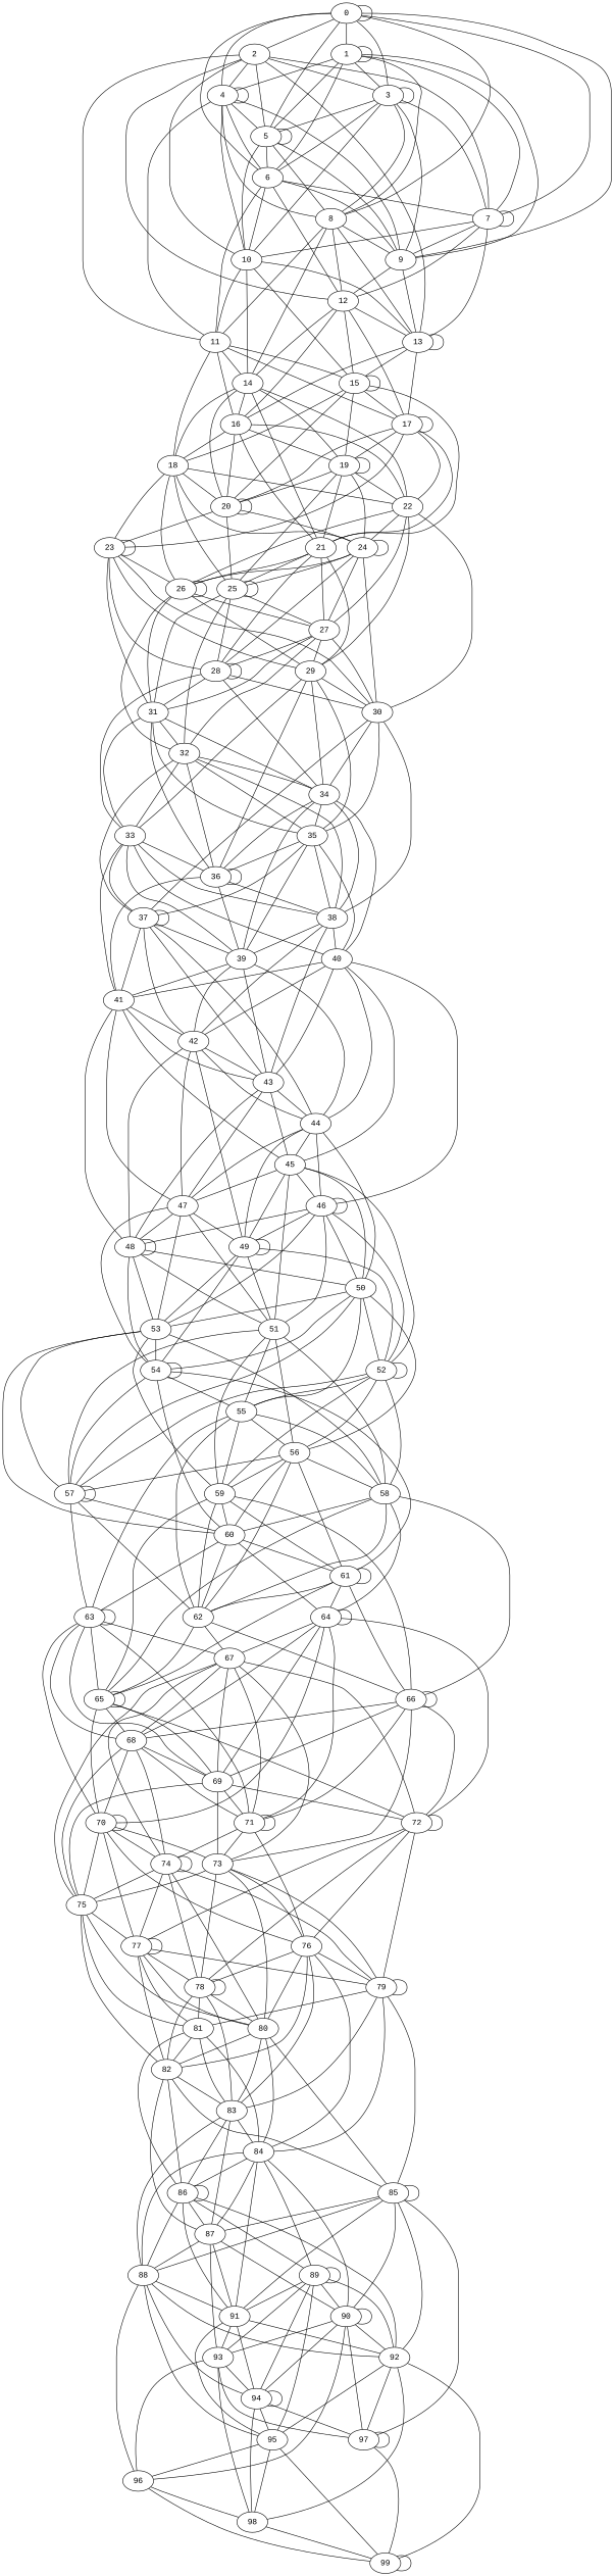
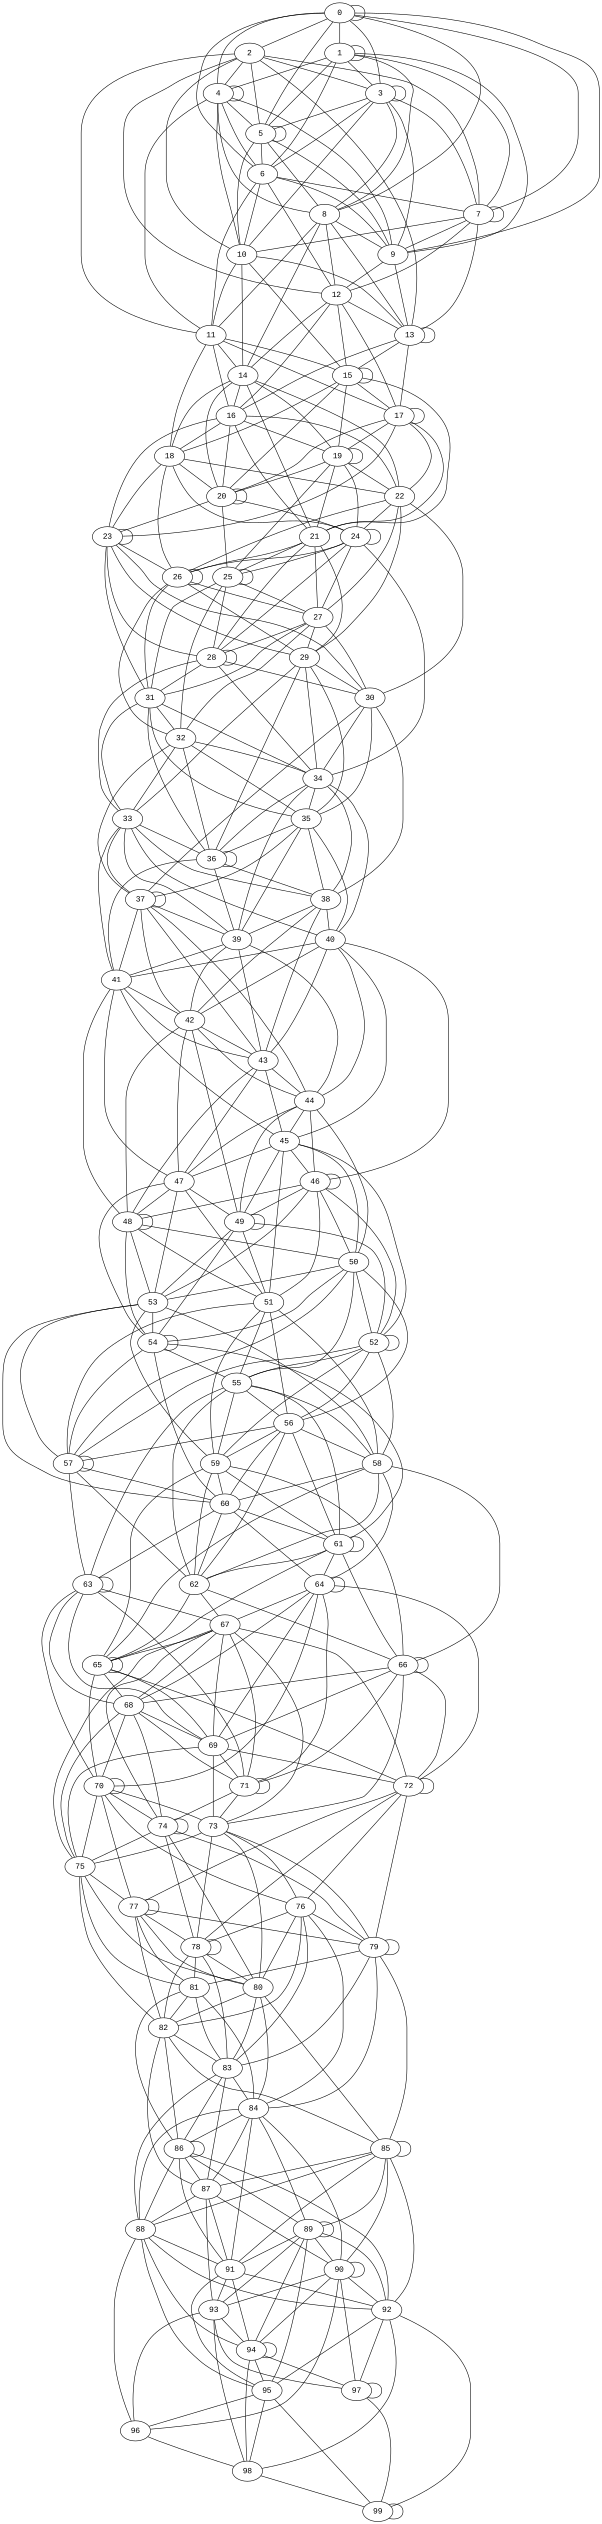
  strict graph {
    fontname="Liberation Mono"
    node [fontname="Liberation Mono"]
    edge [fontname="Liberation Mono"]
    0
    1
    2
    3
    4
    5
    6
    7
    8
    9
    10
    11
    12
    13
    14
    15
    16
    17
    18
    19
    20
    21
    22
    23
    24
    25
    26
    27
    28
    29
    30
    31
    32
    33
    34
    35
    36
    37
    38
    39
    40
    41
    42
    43
    44
    45
    46
    47
    48
    49
    50
    51
    52
    53
    54
    55
    56
    57
    58
    59
    60
    61
    62
    63
    64
    65
    66
    67
    68
    69
    70
    71
    72
    73
    74
    75
    76
    77
    78
    79
    80
    81
    82
    83
    84
    85
    86
    87
    88
    89
    90
    91
    92
    93
    94
    95
    96
    97
    98
    99
    0 -- 0
    0 -- 1
    0 -- 2
    0 -- 3
    0 -- 4
    0 -- 5
    0 -- 6
    0 -- 7
    0 -- 8
    0 -- 9
    1 -- 1
    1 -- 3
    1 -- 4
    1 -- 5
    1 -- 6
    1 -- 7
    1 -- 8
    1 -- 9
    2 -- 3
    2 -- 4
    2 -- 5
    2 -- 7
    2 -- 10
    2 -- 11
    2 -- 12
    2 -- 13
    3 -- 3
    3 -- 5
    3 -- 6
    3 -- 7
    3 -- 8
    3 -- 9
    3 -- 10
    4 -- 4
    4 -- 5
    4 -- 6
    4 -- 8
    4 -- 9
    4 -- 10
    4 -- 11
    5 -- 5
    5 -- 6
    5 -- 8
    5 -- 9
    5 -- 10
    6 -- 7
    6 -- 9
    6 -- 10
    6 -- 11
    6 -- 12
    7 -- 7
    7 -- 9
    7 -- 10
    7 -- 12
    7 -- 13
    8 -- 9
    8 -- 11
    8 -- 12
    8 -- 13
    8 -- 14
    9 -- 12
    9 -- 13
    10 -- 11
    10 -- 13
    10 -- 14
    10 -- 15
    11 -- 14
    11 -- 15
    11 -- 16
    11 -- 17
    11 -- 18
    12 -- 13
    12 -- 14
    12 -- 15
    12 -- 16
    12 -- 17
    13 -- 13
    13 -- 15
    13 -- 16
    13 -- 17
    14 -- 16
    14 -- 18
    14 -- 19
    14 -- 20
    14 -- 21
    14 -- 22
    15 -- 15
    15 -- 17
    15 -- 18
    15 -- 19
    15 -- 20
    15 -- 21
    16 -- 18
    16 -- 19
    16 -- 20
    16 -- 21
    16 -- 22
+   16 -- 23
    17 -- 17
    17 -- 19
    17 -- 20
    17 -- 21
    17 -- 22
    17 -- 23
    18 -- 20
    18 -- 22
    18 -- 23
    18 -- 24
-   18 -- 25
    18 -- 26
    19 -- 19
    19 -- 20
    19 -- 21
    19 -- 22
    19 -- 24
    19 -- 25
    20 -- 20
    20 -- 23
    20 -- 24
    20 -- 25
    21 -- 25
    21 -- 26
    21 -- 27
    21 -- 28
    21 -- 29
    22 -- 24
    22 -- 26
    22 -- 27
    22 -- 29
    22 -- 30
    23 -- 23
    23 -- 26
    23 -- 28
    23 -- 29
    23 -- 30
    23 -- 31
    24 -- 24
    24 -- 25
    24 -- 26
    24 -- 27
    24 -- 28
-   24 -- 30
+   24 -- 34
    25 -- 25
    25 -- 27
    25 -- 28
    25 -- 31
    25 -- 32
    26 -- 26
    26 -- 27
    26 -- 29
    26 -- 31
    26 -- 32
    27 -- 28
    27 -- 29
    27 -- 30
    27 -- 31
    27 -- 32
    28 -- 28
    28 -- 30
    28 -- 31
    28 -- 33
    28 -- 34
    29 -- 30
    29 -- 33
    29 -- 34
    29 -- 35
    29 -- 36
    30 -- 34
    30 -- 35
    30 -- 37
    30 -- 38
    31 -- 32
    31 -- 33
    31 -- 34
    31 -- 35
    31 -- 36
    32 -- 33
    32 -- 34
    32 -- 35
    32 -- 36
    32 -- 37
-   32 -- 38
    33 -- 36
    33 -- 37
    33 -- 38
    33 -- 39
    33 -- 40
    33 -- 41
    34 -- 35
    34 -- 36
    34 -- 38
    34 -- 39
    34 -- 40
    35 -- 36
    35 -- 37
    35 -- 38
    35 -- 39
    35 -- 40
    36 -- 36
    36 -- 38
    36 -- 39
    36 -- 41
    37 -- 37
    37 -- 39
    37 -- 41
    37 -- 42
    37 -- 43
    37 -- 44
    38 -- 39
    38 -- 40
    38 -- 42
    38 -- 43
    39 -- 41
    39 -- 42
    39 -- 43
    39 -- 44
    40 -- 41
    40 -- 42
    40 -- 43
    40 -- 44
    40 -- 45
    40 -- 46
    41 -- 42
    41 -- 43
    41 -- 45
    41 -- 47
    41 -- 48
    42 -- 43
    42 -- 44
    42 -- 47
    42 -- 48
    42 -- 49
    43 -- 44
    43 -- 45
    43 -- 47
    43 -- 48
    44 -- 45
    44 -- 46
    44 -- 47
    44 -- 49
    44 -- 50
    45 -- 46
    45 -- 47
    45 -- 49
    45 -- 50
    45 -- 51
    45 -- 52
    46 -- 46
    46 -- 48
    46 -- 49
    46 -- 50
    46 -- 51
    46 -- 52
    46 -- 53
    47 -- 48
    47 -- 49
    47 -- 51
    47 -- 53
    47 -- 54
    48 -- 48
    48 -- 50
    48 -- 51
    48 -- 53
    48 -- 54
    49 -- 49
    49 -- 51
    49 -- 52
    49 -- 53
    49 -- 54
    50 -- 52
    50 -- 53
    50 -- 54
    50 -- 55
    50 -- 56
    50 -- 57
    51 -- 55
    51 -- 56
    51 -- 57
    51 -- 58
    51 -- 59
    52 -- 52
    52 -- 55
    52 -- 56
    52 -- 57
    52 -- 58
    52 -- 59
    53 -- 54
    53 -- 57
    53 -- 58
    53 -- 59
    53 -- 60
    54 -- 54
    54 -- 55
    54 -- 57
    54 -- 60
    54 -- 61
    55 -- 56
    55 -- 58
    55 -- 59
+   55 -- 61
    55 -- 62
    55 -- 63
    56 -- 57
    56 -- 58
    56 -- 59
    56 -- 60
    56 -- 61
    56 -- 62
    57 -- 57
    57 -- 60
    57 -- 62
    57 -- 63
    58 -- 60
    58 -- 62
    58 -- 64
    58 -- 65
    58 -- 66
    59 -- 60
    59 -- 61
    59 -- 62
    59 -- 65
    59 -- 66
    60 -- 61
    60 -- 62
    60 -- 63
    60 -- 64
    61 -- 61
    61 -- 62
    61 -- 64
    61 -- 65
    61 -- 66
    62 -- 65
    62 -- 66
    62 -- 67
    63 -- 63
-   63 -- 65
+   67 -- 65
    63 -- 67
    63 -- 68
    63 -- 69
    63 -- 70
    63 -- 71
    64 -- 64
    64 -- 67
    64 -- 68
    64 -- 69
    64 -- 70
    64 -- 71
    64 -- 72
    65 -- 65
    65 -- 68
    65 -- 69
    65 -- 70
    65 -- 72
    66 -- 66
    66 -- 68
    66 -- 69
    66 -- 71
    66 -- 72
    66 -- 73
    67 -- 68
    67 -- 69
    67 -- 71
    67 -- 72
    67 -- 73
    67 -- 74
    67 -- 75
    68 -- 69
    68 -- 70
    68 -- 71
    68 -- 74
    68 -- 75
    69 -- 71
    69 -- 72
    69 -- 73
    69 -- 75
    70 -- 70
    70 -- 73
    70 -- 74
    70 -- 75
    70 -- 76
    70 -- 77
    71 -- 71
    71 -- 73
    71 -- 74
-   71 -- 76
    72 -- 72
    72 -- 76
    72 -- 77
    72 -- 78
    72 -- 79
    73 -- 75
    73 -- 76
    73 -- 78
    73 -- 79
    73 -- 80
    74 -- 74
    74 -- 75
-   74 -- 77
    74 -- 78
    74 -- 79
    74 -- 80
    75 -- 77
    75 -- 80
    75 -- 81
    75 -- 82
    76 -- 78
    76 -- 79
    76 -- 80
    76 -- 82
    76 -- 83
    76 -- 84
    77 -- 77
    77 -- 78
    77 -- 79
    77 -- 80
    77 -- 81
    77 -- 82
    78 -- 78
    78 -- 80
    78 -- 81
    78 -- 82
    78 -- 83
    79 -- 79
    79 -- 81
    79 -- 83
    79 -- 84
    79 -- 85
    80 -- 82
    80 -- 83
    80 -- 84
    80 -- 85
    81 -- 82
    81 -- 83
    81 -- 84
    81 -- 86
    82 -- 83
    82 -- 85
    82 -- 86
    82 -- 87
    83 -- 84
    83 -- 86
    83 -- 87
    83 -- 88
    84 -- 86
    84 -- 87
    84 -- 88
    84 -- 89
    84 -- 90
    84 -- 91
    85 -- 85
    85 -- 87
    85 -- 88
-   85 -- 97
+   85 -- 89
    85 -- 90
    85 -- 91
    85 -- 92
    86 -- 86
    86 -- 87
    86 -- 88
    86 -- 89
    86 -- 91
    86 -- 92
    87 -- 88
    87 -- 90
    87 -- 91
    87 -- 93
    88 -- 91
    88 -- 92
    88 -- 94
    88 -- 95
    88 -- 96
    89 -- 89
    89 -- 90
    89 -- 91
    89 -- 92
    89 -- 93
    89 -- 94
    89 -- 95
    90 -- 90
    90 -- 92
    90 -- 93
    90 -- 94
    90 -- 96
    90 -- 97
    91 -- 92
    91 -- 93
    91 -- 94
    91 -- 95
    92 -- 95
    92 -- 97
    92 -- 98
    92 -- 99
    93 -- 94
    93 -- 96
    93 -- 97
    93 -- 98
    94 -- 94
    94 -- 95
    94 -- 97
    94 -- 98
    95 -- 96
    95 -- 98
    95 -- 99
    96 -- 98
-   96 -- 99
    97 -- 97
    97 -- 99
    98 -- 99
    99 -- 99
  }
